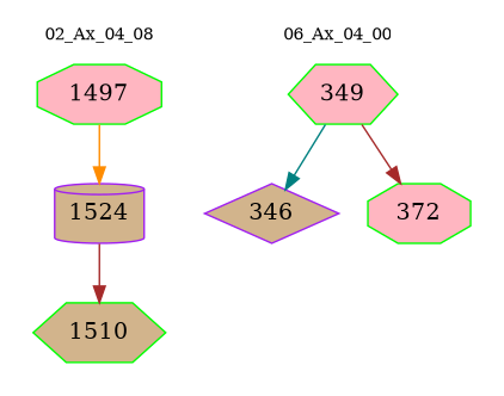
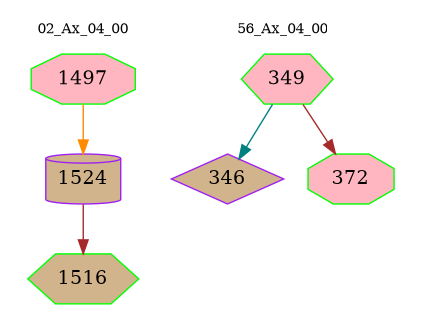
  digraph {
    fontname="DejaVu Serif"
    node [color=green fillcolor=lightpink fontname="DejaVu Serif" shape=octagon style=filled]
    edge [color=brown fontname="DejaVu Serif"]
    n1 [label=1497]
    n2 [color=purple fillcolor=tan label=1524 shape=cylinder]
-   n3 [fillcolor=tan label=1510 shape=hexagon]
+   n3 [fillcolor=tan label=1516 shape=hexagon]
    n4 [label=349 shape=hexagon]
    n5 [color=purple fillcolor=tan label=346 shape=diamond]
    n6 [label=372]
    subgraph cluster_1 {
      color=white
      fontsize=10
-     label="02_Ax_04_08"
+     label="02_Ax_04_00"
      n1
      n2
      n3
    }
    subgraph cluster_2 {
      color=white
      fontsize=10
-     label="06_Ax_04_00"
+     label="56_Ax_04_00"
      n4
      n5
      n6
    }
    n1 -> n2 [color=darkorange]
    n2 -> n3
    n4 -> n5 [color=teal]
    n4 -> n6
  }
